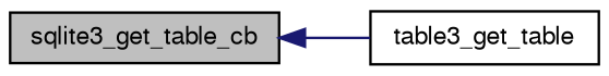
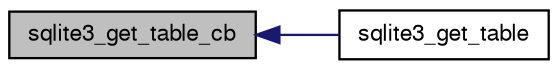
  digraph {
    rankdir=LR
    node [color=black fontname=FreeSans fontsize=10 shape=record style=filled]
    n1 [fillcolor=grey75 fontcolor=black height=0.2 label=sqlite3_get_table_cb width=0.4]
-   n2 [fillcolor=white height=0.2 label=table3_get_table width=0.4]
+   n2 [fillcolor=white height=0.2 label=sqlite3_get_table width=0.4]
    n1 -> n2 [color=midnightblue dir=back fontname=FreeSans fontsize=10 labelfontname=FreeSans labelfontsize=10 style=solid]
  }
